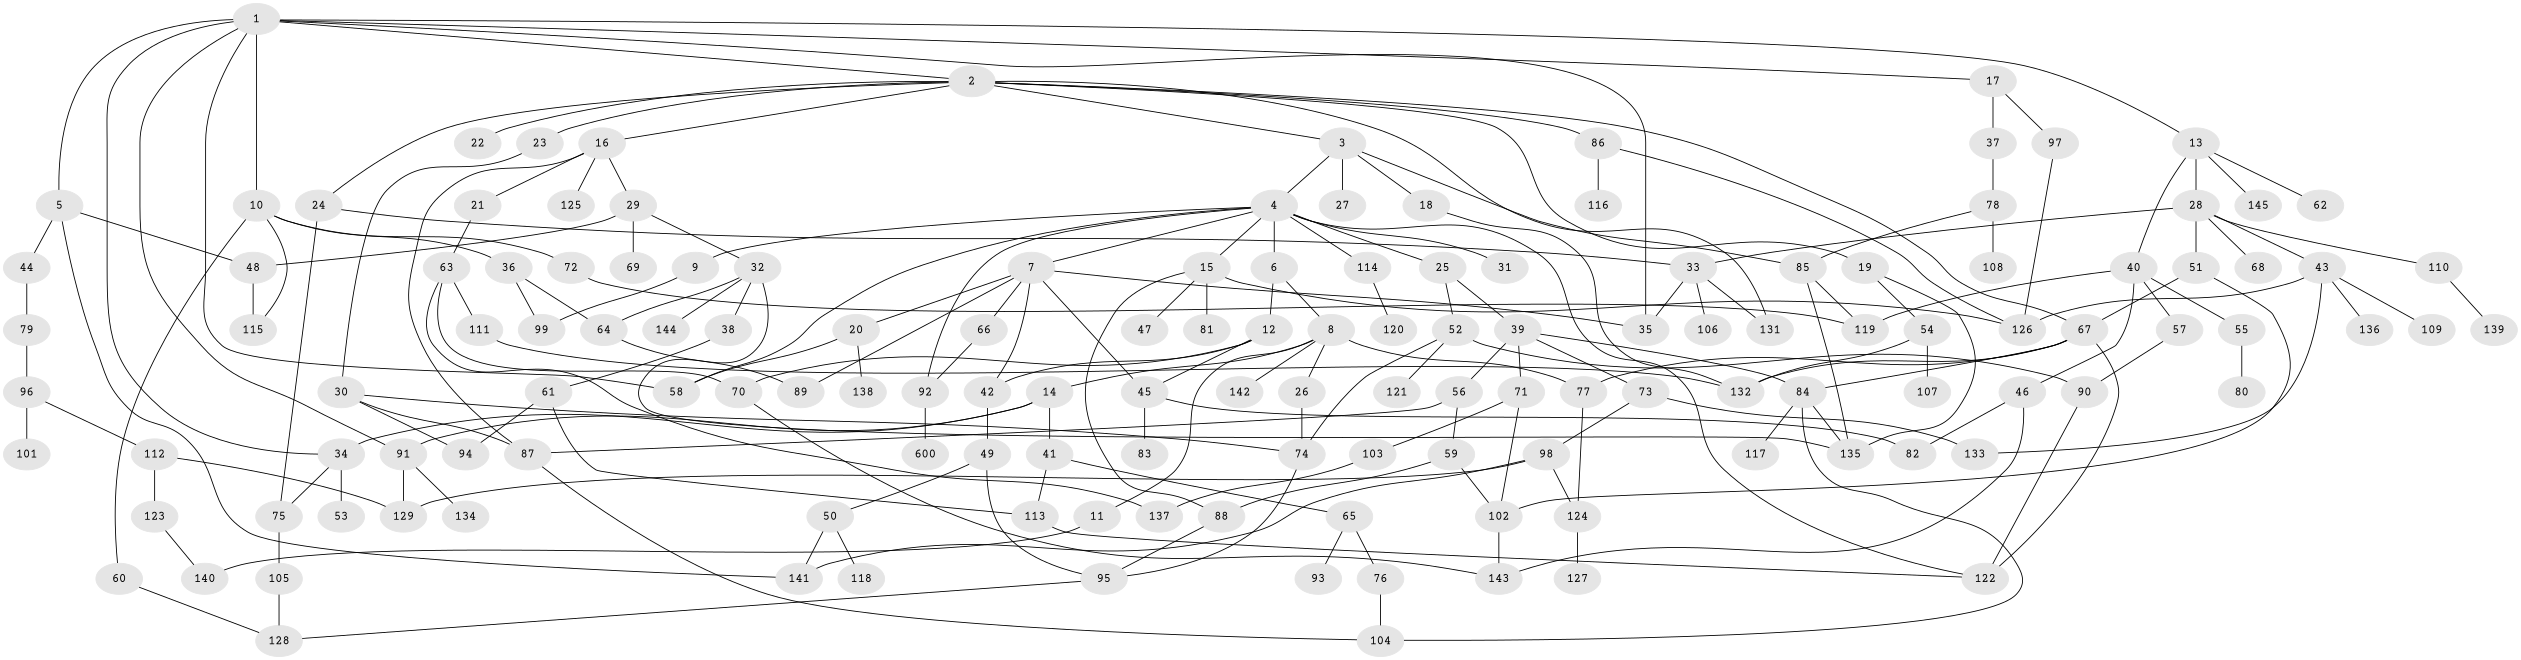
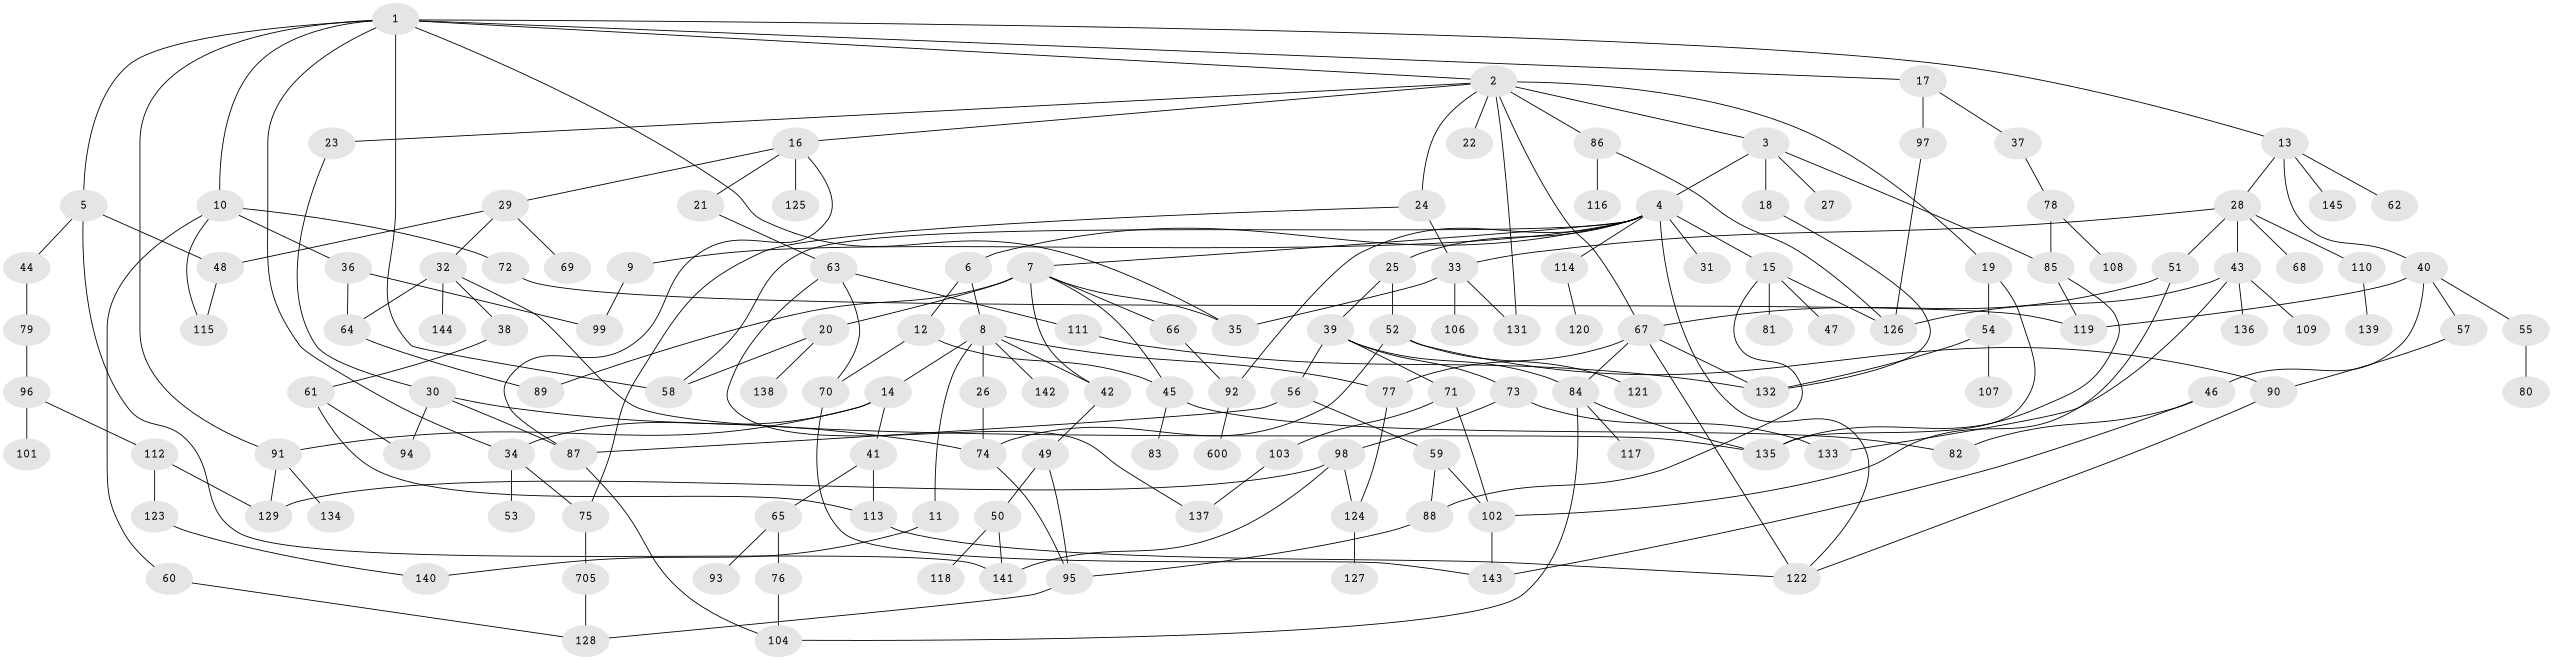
  graph {
    fontname="Courier Prime"
    node [color=gray90 fontname="Courier Prime" style=filled]
    edge [fontname="Courier Prime"]
    1
    2
    5
    10
    13
    17
    34
    35
    58
    91
    3
    16
    19
    22
    23
    24
    67
    86
    131
    44
    48
    141
    36
    60
    72
    115
    28
    40
    62
    145
    37
    97
    75
    53
    129
    134
    4
    18
    27
    85
    21
    29
    87
    125
    54
    135
    30
    33
    122
    77
    132
    84
    126
    116
    6
    7
    9
    15
    25
    31
    92
    114
    119
    8
    12
    20
    42
    45
    66
    89
    99
    47
    81
    88
    39
    52
    n77 [label=600]
    120
    79
    11
    14
    26
    142
    70
    138
    49
    82
    83
    140
    41
    74
    124
    64
    128
    143
    43
    51
    68
    110
    46
    55
    57
    65
    113
    95
    63
    32
    69
    104
    78
    107
    111
    137
    94
    106
-   105
+   105 [label=705]
    56
    71
    73
    90
    121
    109
    133
    136
    102
    139
    38
    144
    61
    108
    59
    103
    98
    117
    80
    76
    93
    50
    96
    118
    127
    101
    112
    123
    1 -- 2
    1 -- 5
    1 -- 10
    1 -- 13
    1 -- 17
    1 -- 34
    1 -- 35
    1 -- 58
    1 -- 91
    2 -- 3
    2 -- 16
    2 -- 19
    2 -- 22
    2 -- 23
    2 -- 24
    2 -- 67
    2 -- 86
    2 -- 131
    5 -- 44
    5 -- 48
    5 -- 141
    10 -- 36
    10 -- 60
    10 -- 72
    10 -- 115
    13 -- 28
    13 -- 40
    13 -- 62
    13 -- 145
    17 -- 37
    17 -- 97
    34 -- 75
    34 -- 53
    91 -- 129
    91 -- 134
    3 -- 4
    3 -- 18
    3 -- 27
    3 -- 85
    16 -- 21
    16 -- 29
    16 -- 87
    16 -- 125
    19 -- 54
    19 -- 135
    23 -- 30
    24 -- 75
    24 -- 33
    67 -- 122
    67 -- 77
    67 -- 132
    67 -- 84
    86 -- 126
    86 -- 116
    44 -- 79
    48 -- 115
    36 -- 99
    36 -- 64
    60 -- 128
    72 -- 119
    28 -- 33
    28 -- 43
    28 -- 51
    28 -- 68
    28 -- 110
    40 -- 119
    40 -- 46
    40 -- 55
    40 -- 57
    37 -- 78
    97 -- 126
    75 -- 105
    4 -- 58
    4 -- 122
    4 -- 6
    4 -- 7
    4 -- 9
    4 -- 15
    4 -- 25
    4 -- 31
    4 -- 92
    4 -- 114
    18 -- 132
    85 -- 135
    85 -- 119
    21 -- 63
    29 -- 48
    29 -- 32
    29 -- 69
    87 -- 104
    54 -- 132
    54 -- 107
    30 -- 87
    30 -- 74
    30 -- 94
    33 -- 35
    33 -- 131
    33 -- 106
    77 -- 124
    84 -- 135
    84 -- 104
    84 -- 117
    6 -- 8
    6 -- 12
    7 -- 35
    7 -- 20
    7 -- 42
    7 -- 45
    7 -- 66
    7 -- 89
    9 -- 99
    15 -- 126
    15 -- 47
    15 -- 81
    15 -- 88
    25 -- 39
    25 -- 52
    92 -- n77
    114 -- 120
    8 -- 77
-   12 -- 42
+   8 -- 42
    8 -- 11
    8 -- 14
    8 -- 26
    8 -- 142
    12 -- 45
    12 -- 70
    20 -- 58
    20 -- 138
    42 -- 49
    45 -- 82
    45 -- 83
    66 -- 92
    88 -- 95
    39 -- 84
    39 -- 56
    39 -- 71
    39 -- 73
    52 -- 74
    52 -- 90
    52 -- 121
    79 -- 96
    11 -- 140
    14 -- 34
    14 -- 91
    14 -- 41
    26 -- 74
    70 -- 143
    49 -- 95
    49 -- 50
    41 -- 65
    41 -- 113
    74 -- 95
    124 -- 127
    64 -- 89
    43 -- 126
    43 -- 109
    43 -- 133
    43 -- 136
    51 -- 67
    51 -- 102
    110 -- 139
    46 -- 82
    46 -- 143
    55 -- 80
    57 -- 90
    65 -- 76
    65 -- 93
    113 -- 122
    95 -- 128
    63 -- 70
    63 -- 111
    63 -- 137
    32 -- 135
    32 -- 64
    32 -- 38
    32 -- 144
    78 -- 85
    78 -- 108
    111 -- 132
    105 -- 128
    56 -- 87
    56 -- 59
    71 -- 102
    71 -- 103
    73 -- 133
    73 -- 98
    90 -- 122
    102 -- 143
    38 -- 61
    61 -- 113
    61 -- 94
    59 -- 88
    59 -- 102
    103 -- 137
    98 -- 141
    98 -- 129
    98 -- 124
    76 -- 104
    50 -- 141
    50 -- 118
    96 -- 101
    96 -- 112
    112 -- 129
    112 -- 123
    123 -- 140
  }
